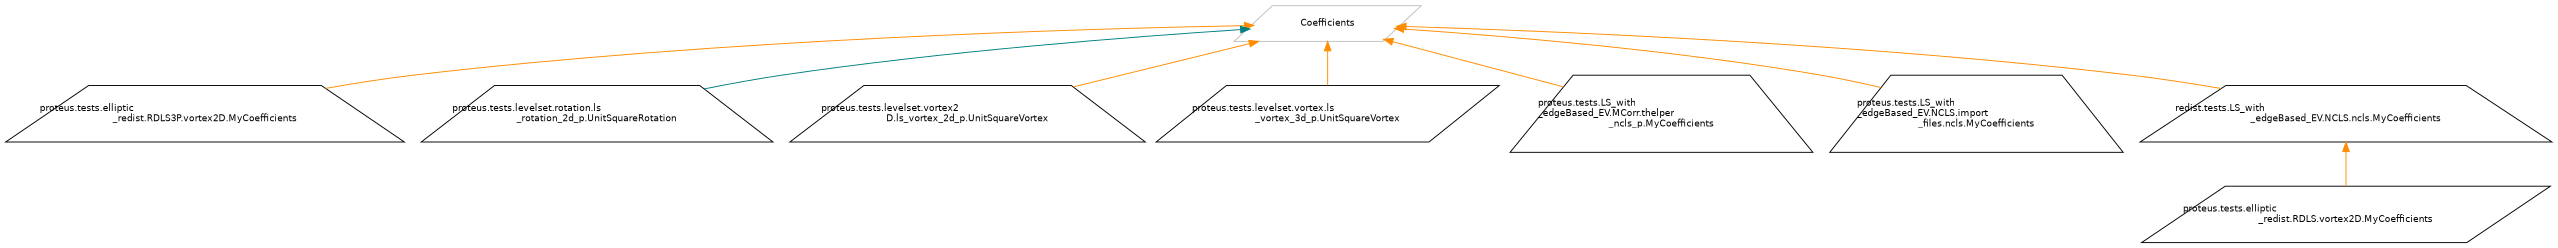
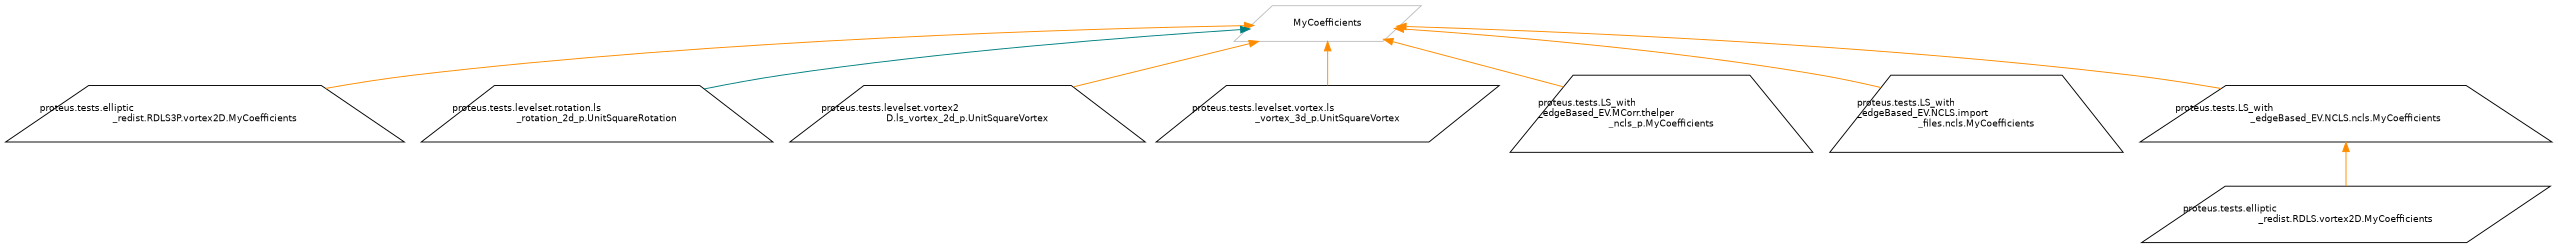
  digraph {
    rankdir=TB
    node [color=black fillcolor=white fontname=Helvetica fontsize=10 shape=trapezium style=filled]
    edge [color=darkorange dir=back fontname=Helvetica fontsize=10 labelfontname=Helvetica labelfontsize=10 style=solid]
-   n1 [color=grey75 height=0.2 label=Coefficients shape=parallelogram width=0.4]
+   n1 [color=grey75 height=0.2 label=MyCoefficients shape=parallelogram width=0.4]
    n2 [height=0.2 label="proteus.tests.elliptic\l_redist.RDLS3P.vortex2D.MyCoefficients" width=0.4]
    n3 [height=0.2 label="proteus.tests.levelset.rotation.ls\l_rotation_2d_p.UnitSquareRotation" width=0.4]
    n4 [height=0.2 label="proteus.tests.levelset.vortex2\lD.ls_vortex_2d_p.UnitSquareVortex" width=0.4]
    n5 [height=0.2 label="proteus.tests.levelset.vortex.ls\l_vortex_3d_p.UnitSquareVortex" shape=parallelogram width=0.4]
    n6 [height=0.2 label="proteus.tests.LS_with\l_edgeBased_EV.MCorr.thelper\l_ncls_p.MyCoefficients" width=0.4]
    n7 [height=0.2 label="proteus.tests.LS_with\l_edgeBased_EV.NCLS.import\l_files.ncls.MyCoefficients" width=0.4]
-   n8 [height=0.2 label="redist.tests.LS_with\l_edgeBased_EV.NCLS.ncls.MyCoefficients" width=0.4]
+   n8 [height=0.2 label="proteus.tests.LS_with\l_edgeBased_EV.NCLS.ncls.MyCoefficients" width=0.4]
    n9 [height=0.2 label="proteus.tests.elliptic\l_redist.RDLS.vortex2D.MyCoefficients" shape=parallelogram width=0.4]
    n1 -> n2
    n1 -> n3 [color=teal]
    n1 -> n4
    n1 -> n5
    n1 -> n6
    n1 -> n7
    n1 -> n8
    n8 -> n9
  }
